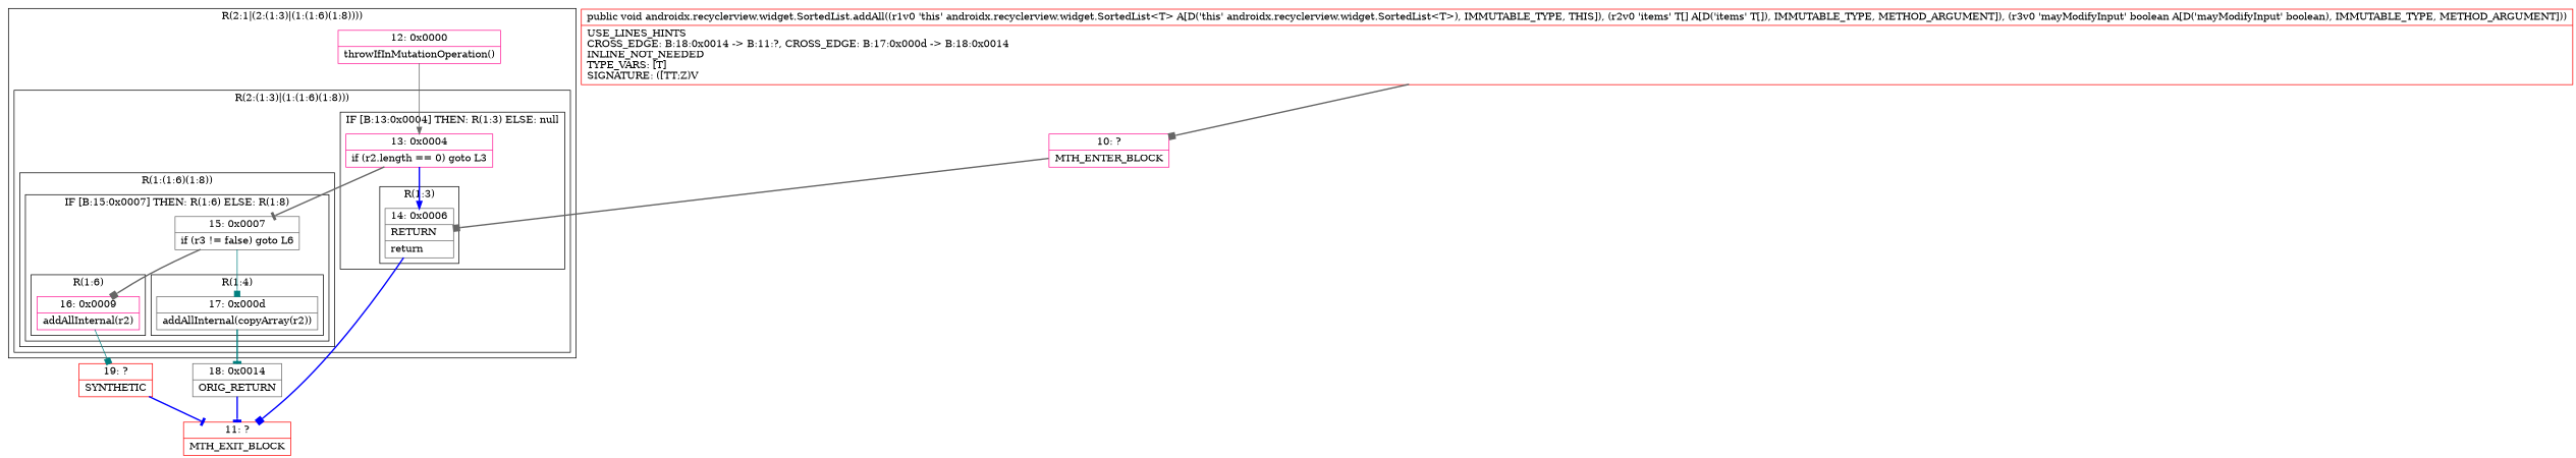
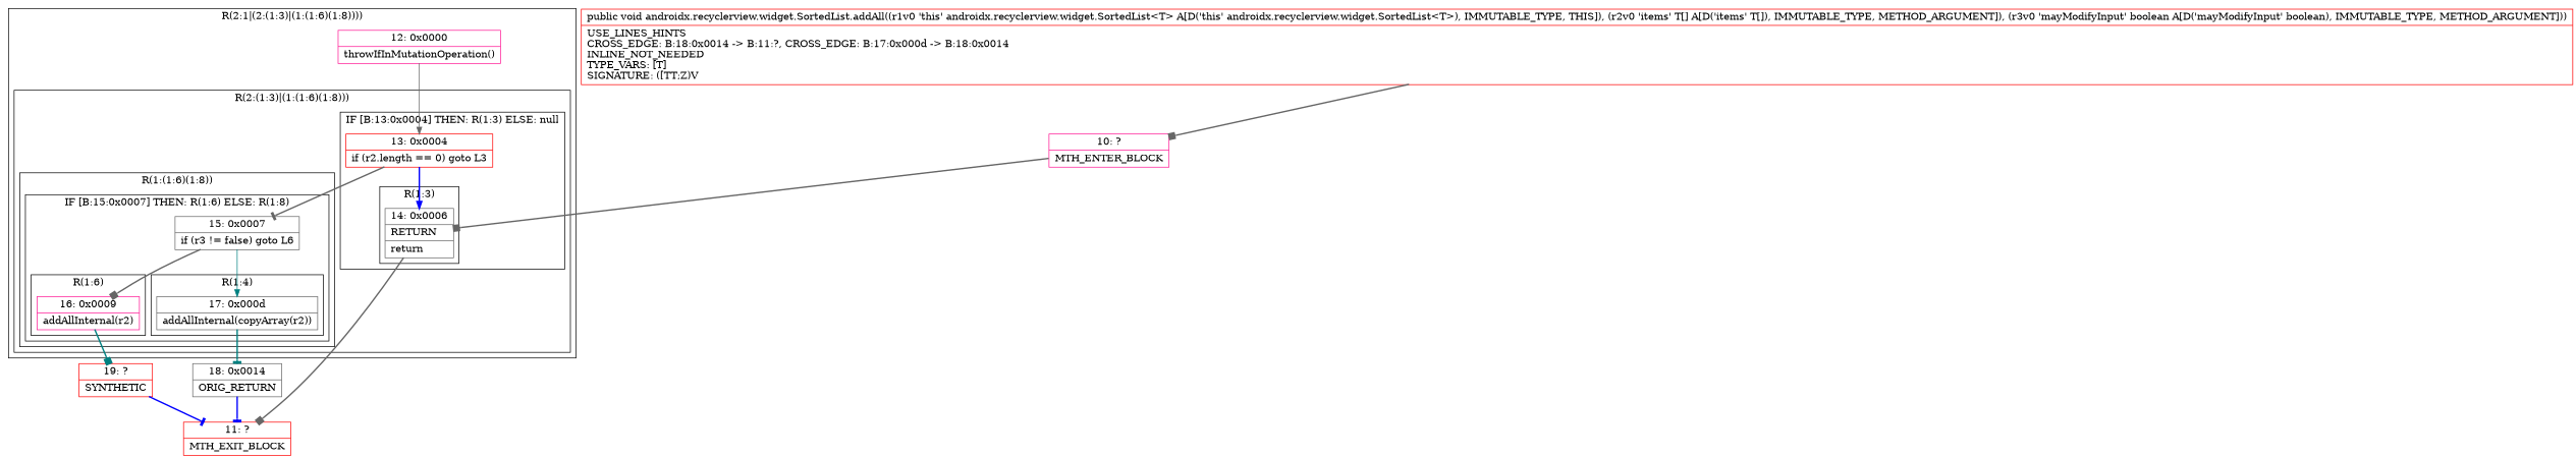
  digraph {
    node [color=gray40 shape=record]
    edge [arrowhead=box color=gray40 style=bold]
    n1 [label="{14\:\ 0x0006|RETURN\l|return\l}"]
-   n2 [color=deeppink label="{13\:\ 0x0004|if (r2.length == 0) goto L3\l}"]
+   n2 [color=red label="{13\:\ 0x0004|if (r2.length == 0) goto L3\l}"]
    n3 [color=deeppink label="{16\:\ 0x0009|addAllInternal(r2)\l}"]
    n4 [label="{17\:\ 0x000d|addAllInternal(copyArray(r2))\l}"]
    n5 [label="{15\:\ 0x0007|if (r3 != false) goto L6\l}"]
    n6 [color=deeppink label="{12\:\ 0x0000|throwIfInMutationOperation()\l}"]
    n7 [color=red label="{11\:\ ?|MTH_EXIT_BLOCK\l}"]
    n8 [color=red label="{19\:\ ?|SYNTHETIC\l}"]
    n9 [label="{18\:\ 0x0014|ORIG_RETURN\l}"]
    n10 [color=deeppink label="{10\:\ ?|MTH_ENTER_BLOCK\l}"]
    n11 [color=red label="{public void androidx.recyclerview.widget.SortedList.addAll((r1v0 'this' androidx.recyclerview.widget.SortedList\<T\> A[D('this' androidx.recyclerview.widget.SortedList\<T\>), IMMUTABLE_TYPE, THIS]), (r2v0 'items' T[] A[D('items' T[]), IMMUTABLE_TYPE, METHOD_ARGUMENT]), (r3v0 'mayModifyInput' boolean A[D('mayModifyInput' boolean), IMMUTABLE_TYPE, METHOD_ARGUMENT]))  | USE_LINES_HINTS\lCROSS_EDGE: B:18:0x0014 \-\> B:11:?, CROSS_EDGE: B:17:0x000d \-\> B:18:0x0014\lINLINE_NOT_NEEDED\lTYPE_VARS: [T]\lSIGNATURE: ([TT;Z)V\l}"]
    subgraph cluster_1 {
      label="R(2:1|(2:(1:3)|(1:(1:6)(1:8))))"
      n6
      subgraph cluster_2 {
        label="R(2:(1:3)|(1:(1:6)(1:8)))"
        subgraph cluster_3 {
          label="IF [B:13:0x0004] THEN: R(1:3) ELSE: null"
          n2
          subgraph cluster_4 {
            label="R(1:3)"
            n1
          }
        }
        subgraph cluster_5 {
          label="R(1:(1:6)(1:8))"
          subgraph cluster_6 {
            label="IF [B:15:0x0007] THEN: R(1:6) ELSE: R(1:8)"
            n5
            subgraph cluster_7 {
              label="R(1:6)"
              n3
            }
            subgraph cluster_8 {
              label="R(1:4)"
              n4
            }
          }
        }
      }
    }
-   n1 -> n7 [color=blue]
+   n1 -> n7
    n2 -> n1 [arrowhead=normal color=blue]
    n2 -> n5 [arrowhead=tee]
-   n3 -> n8 [color=teal style=solid]
+   n3 -> n8 [color=teal]
    n4 -> n9 [arrowhead=tee color=teal]
    n5 -> n3
-   n5 -> n4 [color=teal style=solid]
+   n5 -> n4 [arrowhead=normal color=teal style=solid]
    n6 -> n2 [arrowhead=normal style=solid]
    n8 -> n7 [arrowhead=tee color=blue]
    n9 -> n7 [arrowhead=tee color=blue]
    n10 -> n1
    n11 -> n10
  }
